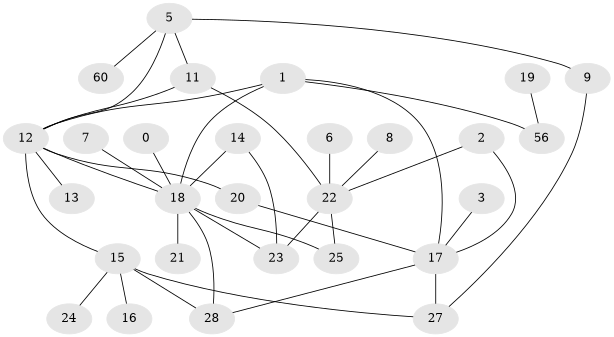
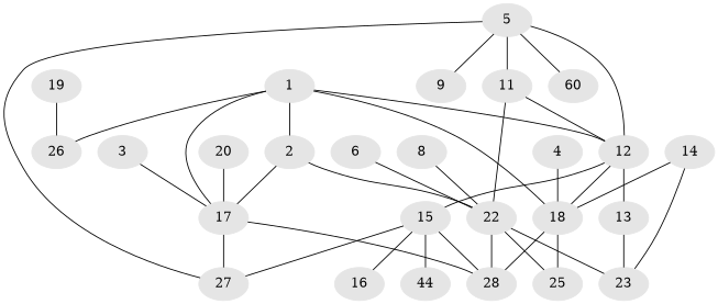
  graph {
    node [color=gray90 style=filled]
    edge [weight=1.0]
    1
    2
    12
    17
    18
-   26 [label=56]
+   26
    22
    13
    15
    20
    27
    28
    23
-   21
    25
    3
-   4 [label=0]
+   4
    5
    9
    n20 [label=60]
    11
    6
-   7
    8
    16
-   24
+   24 [label=44]
    14
    19
+   1 -- 2
    1 -- 12
    1 -- 17
    1 -- 18
    1 -- 26
    2 -- 17
    2 -- 22
    12 -- 18 [weight=2.0]
    12 -- 13
    12 -- 15
-   12 -- 20
    17 -- 27
    17 -- 28
    18 -- 28
-   18 -- 23
-   18 -- 21
+   13 -- 23
    18 -- 25
+   22 -- 28 [weight=2.0]
    22 -- 23 [weight=2.0]
    22 -- 25
    15 -- 27
    15 -- 28 [weight=2.0]
    15 -- 16
    15 -- 24
    20 -- 17
    3 -- 17
    4 -- 18
    5 -- 12
-   9 -- 27
+   5 -- 27
    5 -- 9
    5 -- n20
    5 -- 11
    11 -- 12
    11 -- 22
    6 -- 22
-   7 -- 18
    8 -- 22
    14 -- 18 [weight=2.0]
    14 -- 23
    19 -- 26
  }
